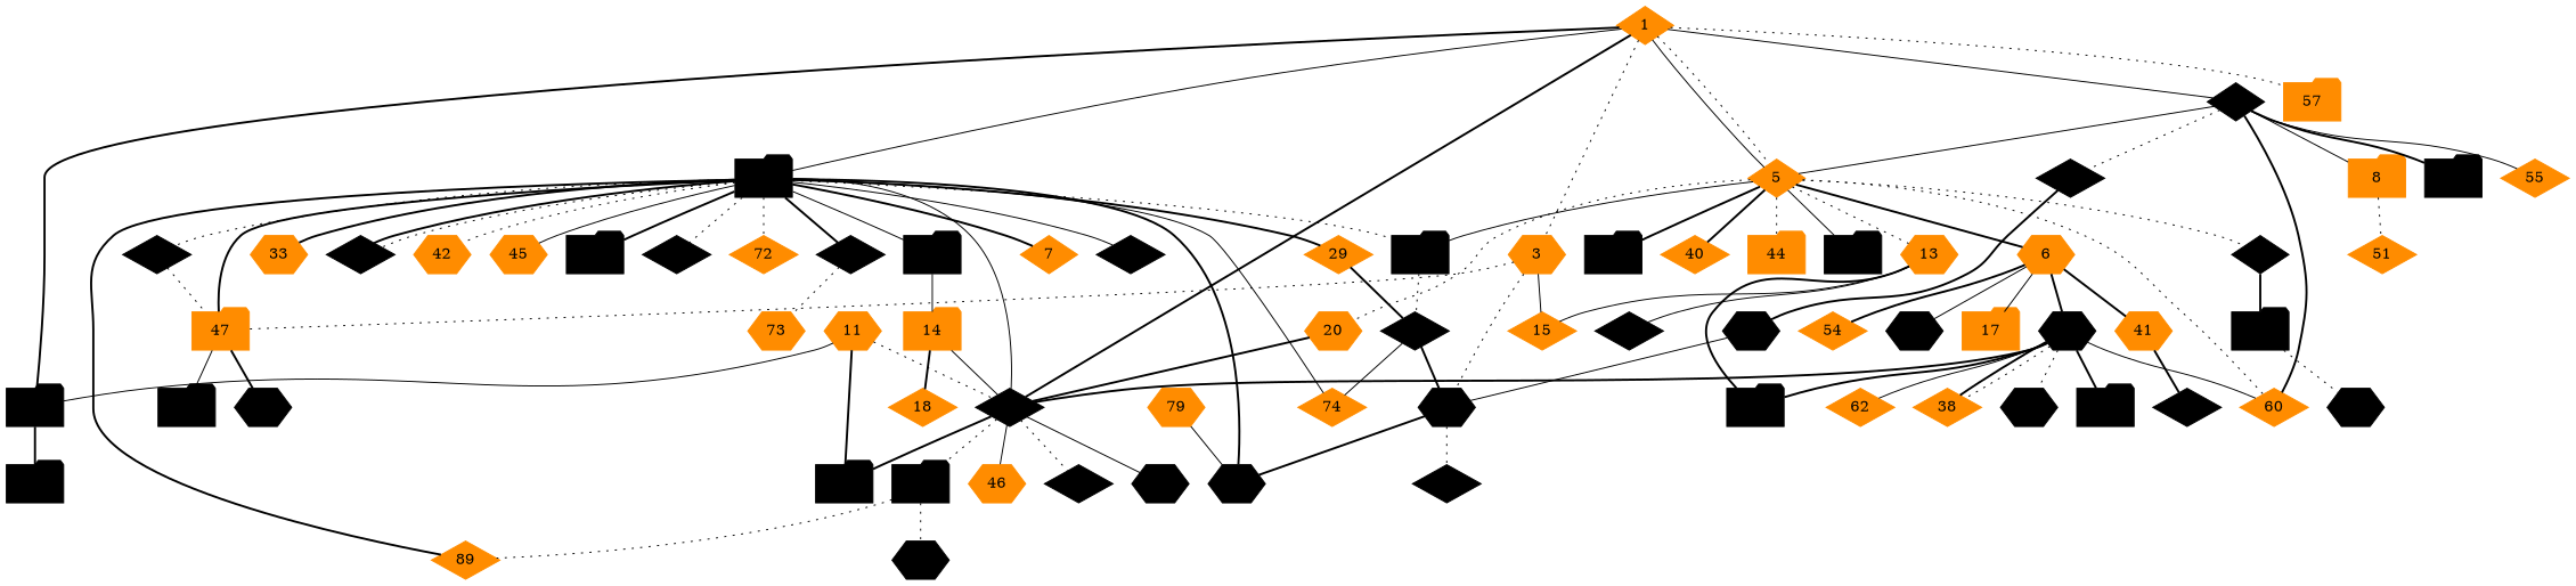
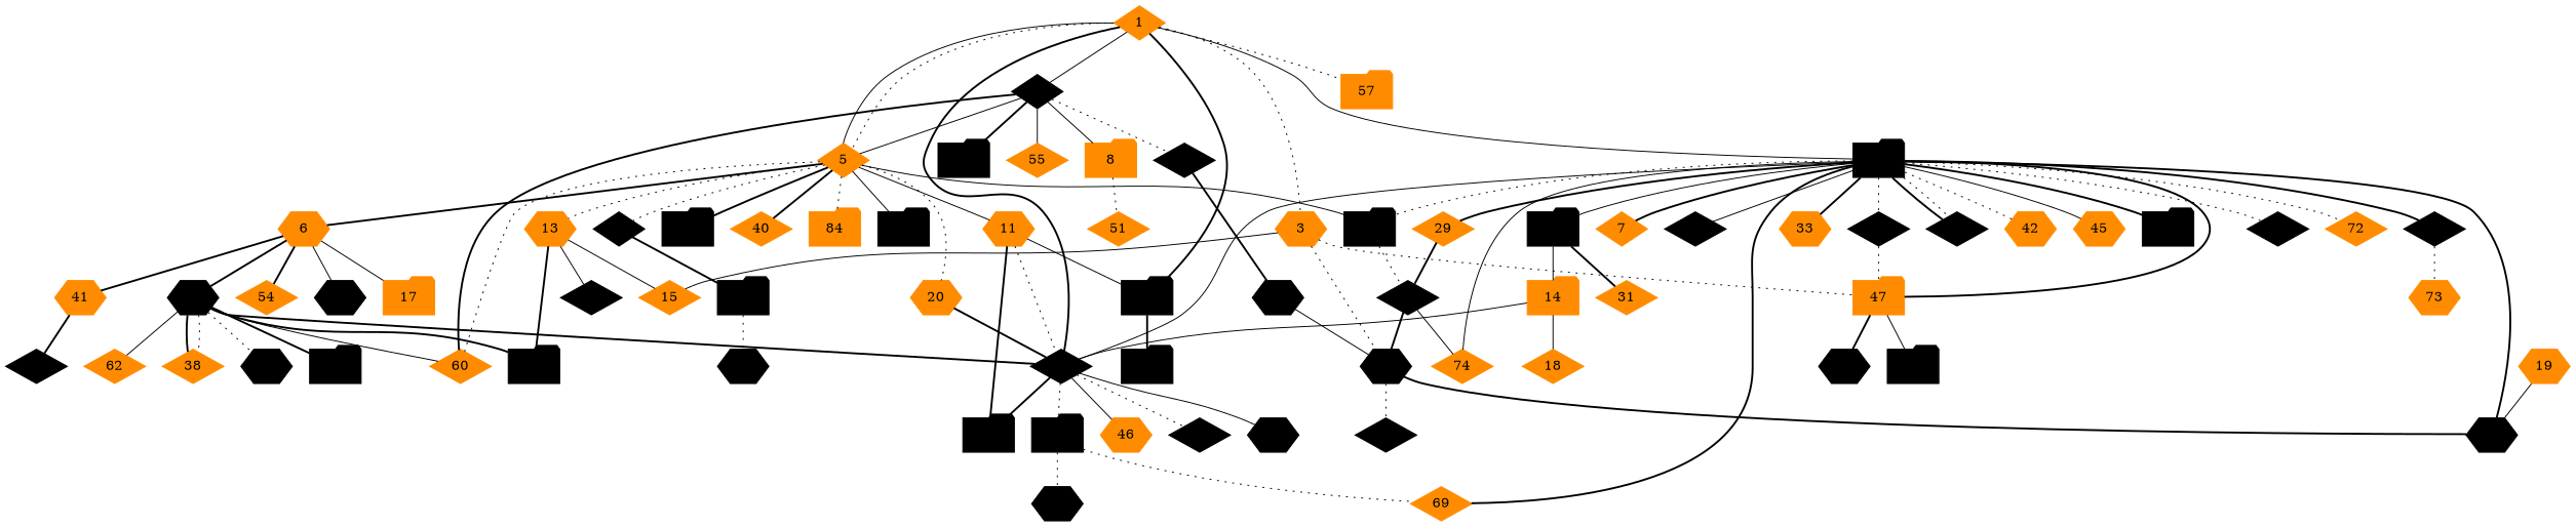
  graph {
    node [color=black shape=diamond style=filled]
    edge [style=bold]
    1 [color=darkorange]
    2
    3 [color=darkorange shape=hexagon]
    4 [shape=folder]
    5 [color=darkorange]
    24 [shape=folder]
    25
    57 [color=darkorange shape=folder]
    8 [color=darkorange shape=folder]
    16
    27 [shape=folder]
    55 [color=darkorange]
    60 [color=darkorange]
    15 [color=darkorange]
    43 [shape=hexagon]
    47 [color=darkorange shape=folder]
    7 [color=darkorange]
    10
    12 [shape=folder]
    23 [shape=folder]
    26
    29 [color=darkorange]
    33 [color=darkorange shape=hexagon]
    37
    39
    42 [color=darkorange shape=hexagon]
    45 [color=darkorange shape=hexagon]
    56 [shape=folder]
    61 [shape=hexagon]
    67
-   69 [color=darkorange label=89]
+   69 [color=darkorange]
    72 [color=darkorange]
    74 [color=darkorange]
    6 [color=darkorange shape=hexagon]
    9
    11 [color=darkorange shape=hexagon]
    13 [color=darkorange shape=hexagon]
    20 [color=darkorange shape=hexagon]
    22 [shape=folder]
    40 [color=darkorange]
-   44 [color=darkorange shape=folder]
+   44 [color=darkorange shape=folder label=84]
    68 [shape=folder]
    28 [shape=folder]
    49 [shape=folder]
    34 [shape=folder]
    46 [color=darkorange shape=hexagon]
    53
    71 [shape=hexagon]
    51 [color=darkorange]
    32 [shape=hexagon]
    63
    59 [shape=folder]
    70 [shape=hexagon]
    14 [color=darkorange shape=folder]
+   31 [color=darkorange]
    36
    73 [color=darkorange shape=hexagon]
    17 [color=darkorange shape=folder]
    21 [shape=hexagon]
    41 [color=darkorange shape=hexagon]
    54 [color=darkorange]
    66 [shape=hexagon]
    35 [shape=folder]
    30 [shape=folder]
    64
    38 [color=darkorange]
    50 [shape=hexagon]
    58 [shape=folder]
    62 [color=darkorange]
    65
    52 [shape=hexagon]
-   19 [color=darkorange shape=hexagon label=79]
+   19 [color=darkorange shape=hexagon]
    18 [color=darkorange]
    48 [shape=hexagon]
    1 -- 2 [style=solid]
    1 -- 3 [style=dotted]
    1 -- 4 [style=solid]
    1 -- 5 [style=solid]
    1 -- 5 [style=dotted]
    1 -- 24
    1 -- 25
    1 -- 57 [style=dotted]
    2 -- 5 [style=solid]
    2 -- 8 [style=solid]
    2 -- 16 [style=dotted]
    2 -- 27
    2 -- 55 [style=solid]
    2 -- 60
    3 -- 15 [style=solid]
    3 -- 43 [style=dotted]
    3 -- 47 [style=dotted]
    4 -- 25 [style=solid]
    4 -- 47
    4 -- 7
    4 -- 10 [style=solid]
    4 -- 12 [style=solid]
    4 -- 23 [style=dotted]
    4 -- 26
    4 -- 29
    4 -- 33
    4 -- 37 [style=dotted]
    4 -- 39
    4 -- 39 [style=dotted]
    4 -- 42 [style=dotted]
    4 -- 45 [style=solid]
    4 -- 56
    4 -- 61
    4 -- 67 [style=dotted]
    4 -- 69
    4 -- 72 [style=dotted]
    4 -- 74 [style=solid]
    5 -- 60 [style=dotted]
    5 -- 23 [style=solid]
    5 -- 6
    5 -- 9 [style=dotted]
+   5 -- 11 [style=solid]
    5 -- 13 [style=dotted]
    5 -- 20 [style=dotted]
    5 -- 22
    5 -- 40
    5 -- 44 [style=dotted]
    5 -- 68 [style=solid]
    24 -- 28
    25 -- 49
    25 -- 34 [style=dotted]
    25 -- 46 [style=solid]
    25 -- 53 [style=dotted]
    25 -- 71 [style=solid]
    8 -- 51 [style=dotted]
    16 -- 32
    43 -- 61
    43 -- 63 [style=dotted]
    47 -- 59 [style=solid]
    47 -- 70
    12 -- 14 [style=solid]
+   12 -- 31
    23 -- 36 [style=dotted]
    26 -- 73 [style=dotted]
    29 -- 36
    37 -- 47 [style=dotted]
    6 -- 17 [style=solid]
    6 -- 21
    6 -- 41
    6 -- 54
    6 -- 66 [style=solid]
    9 -- 35
    11 -- 24 [style=solid]
    11 -- 25 [style=dotted]
    11 -- 49
    13 -- 15 [style=solid]
    13 -- 30
    13 -- 64 [style=solid]
    20 -- 25
    34 -- 69 [style=dotted]
    34 -- 48 [style=dotted]
    32 -- 43 [style=solid]
    14 -- 25 [style=solid]
-   14 -- 18
+   14 -- 18 [style=solid]
    36 -- 43
    36 -- 74 [style=solid]
    21 -- 25
    21 -- 60 [style=solid]
    21 -- 30
    21 -- 38
    21 -- 38 [style=dotted]
    21 -- 50 [style=dotted]
    21 -- 58
    21 -- 62 [style=solid]
    41 -- 65
    35 -- 52 [style=dotted]
    19 -- 61 [style=solid]
  }
